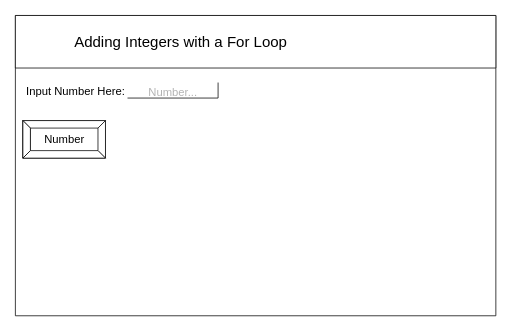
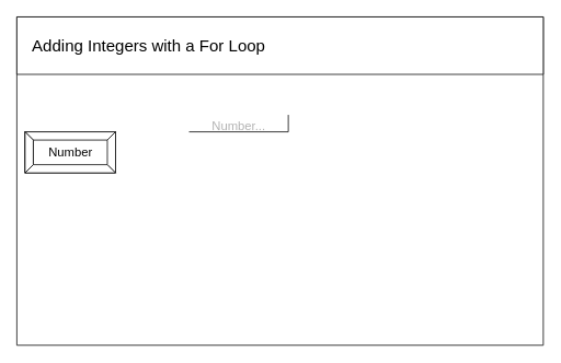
  <mxCell id="0" />
  <mxCell id="1" parent="0" />
  <mxCell id="2" value="" style="verticalLabelPosition=bottom;verticalAlign=top;html=1;shape=mxgraph.basic.rect;fillColor2=none;strokeWidth=1;size=20;indent=5;" parent="1" vertex="1"><mxGeometry x="20" y="20" width="640" height="400" as="geometry" /></mxCell>
  <mxCell id="3" value="" style="verticalLabelPosition=bottom;verticalAlign=top;html=1;shape=mxgraph.basic.rect;fillColor2=none;strokeWidth=1;size=20;indent=5;" parent="1" vertex="1"><mxGeometry x="20" y="20" width="640" height="70" as="geometry" /></mxCell>
- <mxCell id="4" value="&lt;font style=&quot;font-size: 15px&quot; color=&quot;#b3b3b3&quot;&gt;Number...&lt;/font&gt;" style="shape=partialRectangle;whiteSpace=wrap;html=1;top=0;left=0;fillColor=none;fontSize=20;" parent="1" vertex="1"><mxGeometry x="170" y="110" width="120" height="20" as="geometry" /></mxCell>
- <mxCell id="5" value="Input Number Here:" style="text;html=1;align=center;verticalAlign=middle;resizable=0;points=[];autosize=1;strokeColor=none;fillColor=none;fontSize=15;" parent="1" vertex="1"><mxGeometry x="30" y="110" width="140" height="20" as="geometry" /></mxCell>
+ <mxCell id="4" value="&lt;font style=&quot;font-size: 15px&quot; color=&quot;#b3b3b3&quot;&gt;Number...&lt;/font&gt;" style="shape=partialRectangle;whiteSpace=wrap;html=1;top=0;left=0;fillColor=none;fontSize=20;" parent="1" vertex="1"><mxGeometry x="230" y="140" width="120" height="20" as="geometry" /></mxCell>
  <mxCell id="6" value="&lt;font color=&quot;#000000&quot; style=&quot;font-size: 15px;&quot;&gt;Number&lt;/font&gt;" style="labelPosition=center;verticalLabelPosition=middle;align=center;html=1;shape=mxgraph.basic.button;dx=10;fontSize=15;fontColor=#CCCCCC;" parent="1" vertex="1"><mxGeometry x="30" y="160" width="110" height="50" as="geometry" /></mxCell>
- <mxCell id="7" value="&lt;font color=&quot;#000000&quot; style=&quot;font-size: 20px&quot;&gt;Adding Integers with a For Loop&lt;/font&gt;" style="text;html=1;align=center;verticalAlign=middle;resizable=0;points=[];autosize=1;strokeColor=none;fillColor=none;fontSize=15;fontColor=#B3B3B3;" vertex="1" parent="1"><mxGeometry x="90" y="40" width="300" height="30" as="geometry" /></mxCell>
+ <mxCell id="7" value="&lt;font color=&quot;#000000&quot; style=&quot;font-size: 20px&quot;&gt;Adding Integers with a For Loop&lt;/font&gt;" style="text;html=1;align=center;verticalAlign=middle;resizable=0;points=[];autosize=1;strokeColor=none;fillColor=none;fontSize=15;fontColor=#B3B3B3;" vertex="1" parent="1"><mxGeometry x="30" y="40" width="300" height="30" as="geometry" /></mxCell>
